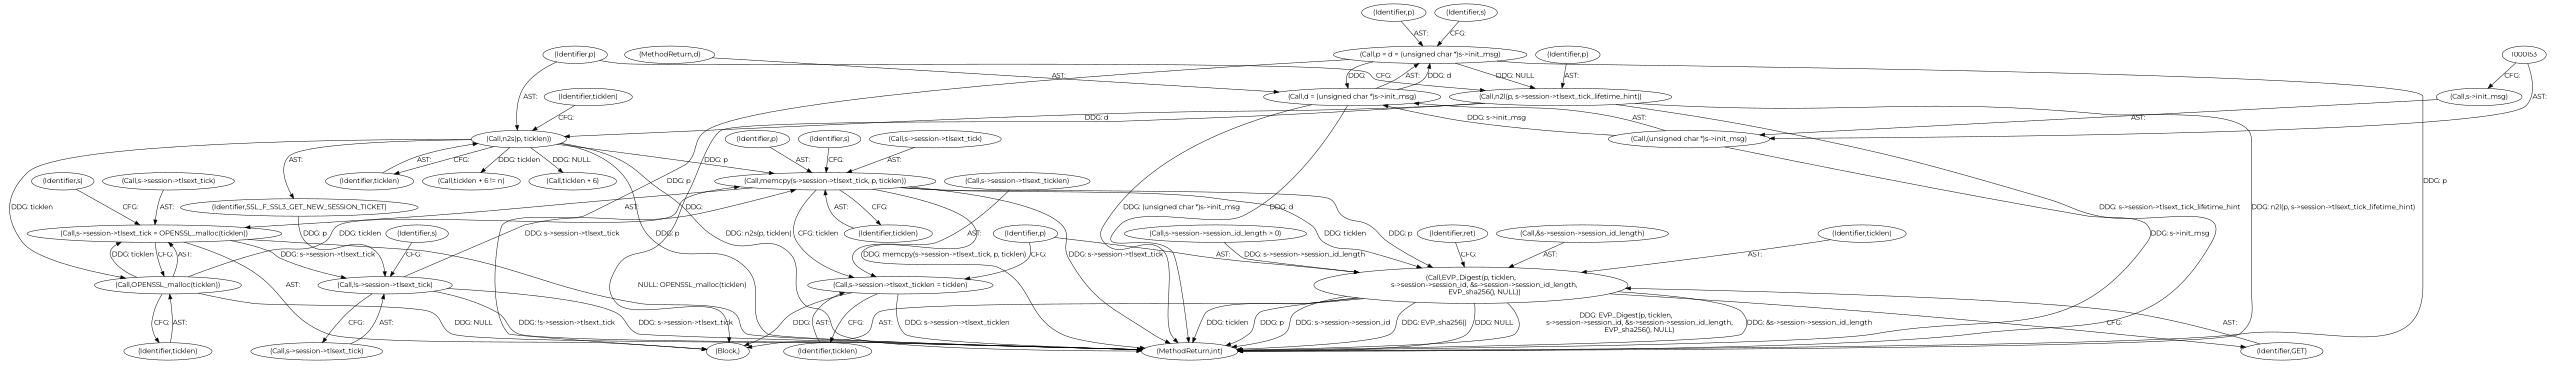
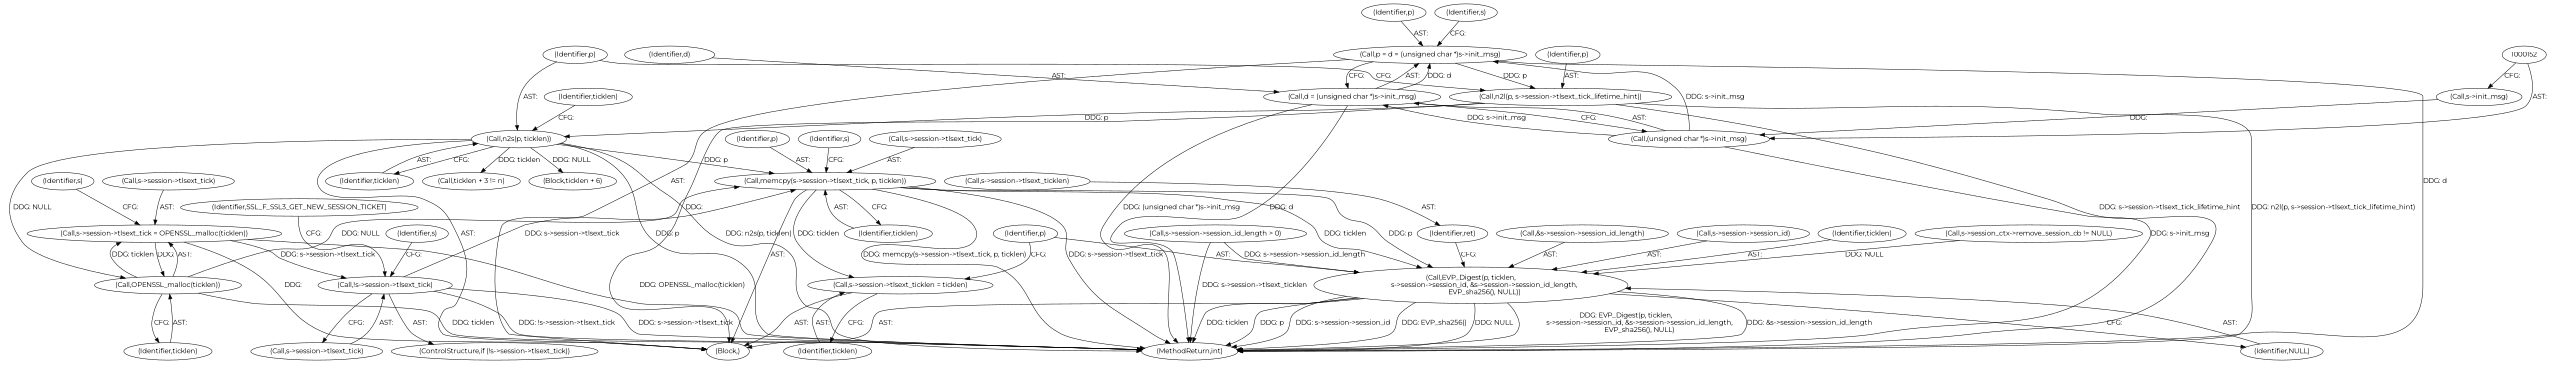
  digraph {
    fontname=Montserrat
    node [fontname=Montserrat]
    edge [fontname=Montserrat]
    n1 [label="(Call,memcpy(s->session->tlsext_tick, p, ticklen))"]
    n2 [label="(Call,s->session->tlsext_ticklen = ticklen)"]
    n3 [label="(Call,EVP_Digest(p, ticklen,\n               s->session->session_id, &s->session->session_id_length,\n               EVP_sha256(), NULL))"]
    n4 [label="(Block,)"]
    n5 [label="(MethodReturn,int)"]
    n6 [label="(Identifier,ticklen)"]
    n7 [label="(Identifier,ticklen)"]
-   n8 [label="(Identifier,GET)"]
+   n8 [label="(Identifier,NULL)"]
    n9 [label="(Call,!s->session->tlsext_tick)"]
    n10 [label="(Call,s->session->tlsext_tick)"]
+   n11 [label="(ControlStructure,if (!s->session->tlsext_tick))"]
    n12 [label="(Call,s->session->tlsext_tick = OPENSSL_malloc(ticklen))"]
    n13 [label="(Call,OPENSSL_malloc(ticklen))"]
    n14 [label="(Identifier,ticklen)"]
    n15 [label="(Call,n2s(p, ticklen))"]
    n16 [label="(Identifier,ticklen)"]
-   n17 [label="(Call,ticklen + 6 != n)"]
-   n18 [label="(Call,ticklen + 6)"]
+   n17 [label="(Call,ticklen + 3 != n)"]
+   n18 [label="(Block,ticklen + 6)"]
    n19 [label="(Call,n2l(p, s->session->tlsext_tick_lifetime_hint))"]
    n20 [label="(Call,p = d = (unsigned char *)s->init_msg)"]
    n21 [label="(Call,d = (unsigned char *)s->init_msg)"]
    n22 [label="(Call,(unsigned char *)s->init_msg)"]
    n23 [label="(Call,s->init_msg)"]
    n24 [label="(Call,s->session->tlsext_ticklen)"]
    n25 [label="(Call,&s->session->session_id_length)"]
-   n26 [label="(MethodReturn,d)"]
+   n26 [label="(Identifier,d)"]
    n27 [label="(Call,s->session->tlsext_tick)"]
    n28 [label="(Identifier,ticklen)"]
    n29 [label="(Identifier,p)"]
    n30 [label="(Identifier,p)"]
    n31 [label="(Identifier,p)"]
+   n32 [label="(Call,s->session->session_id)"]
    n33 [label="(Identifier,ticklen)"]
    n34 [label="(Identifier,p)"]
    n35 [label="(Identifier,s)"]
    n36 [label="(Identifier,ret)"]
    n37 [label="(Identifier,s)"]
    n38 [label="(Call,s->session->session_id_length > 0)"]
    n39 [label="(Identifier,s)"]
    n40 [label="(Identifier,s)"]
    n41 [label="(Identifier,p)"]
    n42 [label="(Call,s->session->tlsext_tick)"]
    n43 [label="(Identifier,SSL_F_SSL3_GET_NEW_SESSION_TICKET)"]
-   1000153
-   n1 -> n2 [label="CFG: ticklen"]
+   n44 [label="(Call,s->session_ctx->remove_session_cb != NULL)"]
+   1000153 [label=1000152]
+   n1 -> n2 [label="DDG: ticklen"]
    n1 -> n3 [label="DDG: p"]
    n1 -> n3 [label="DDG: ticklen"]
-   n1 -> n12 [label="AST: "]
+   n1 -> n4 [label="AST: "]
    n1 -> n5 [label="DDG: memcpy(s->session->tlsext_tick, p, ticklen)"]
    n1 -> n5 [label="DDG: s->session->tlsext_tick"]
    n1 -> n6 [label="CFG: "]
-   n2 -> n4 [label="DDG: "]
-   n2 -> n5 [label="DDG: s->session->tlsext_ticklen"]
+   n2 -> n4 [label="AST: "]
+   n38 -> n5 [label="DDG: s->session->tlsext_ticklen"]
    n2 -> n7 [label="CFG: "]
    n3 -> n4 [label="AST: "]
    n3 -> n5 [label="DDG: &s->session->session_id_length"]
    n3 -> n5 [label="DDG: ticklen"]
    n3 -> n5 [label="DDG: p"]
    n3 -> n5 [label="DDG: s->session->session_id"]
    n3 -> n5 [label="DDG: EVP_sha256()"]
    n3 -> n5 [label="DDG: NULL"]
    n3 -> n5 [label="DDG: EVP_Digest(p, ticklen,\n               s->session->session_id, &s->session->session_id_length,\n               EVP_sha256(), NULL)"]
    n3 -> n8 [label="CFG: "]
    n6 -> n1 [label="AST: "]
    n7 -> n2 [label="AST: "]
    n8 -> n3 [label="AST: "]
    n9 -> n1 [label="DDG: s->session->tlsext_tick"]
    n9 -> n5 [label="DDG: !s->session->tlsext_tick"]
    n9 -> n5 [label="DDG: s->session->tlsext_tick"]
    n9 -> n10 [label="CFG: "]
+   n9 -> n11 [label="AST: "]
    n10 -> n9 [label="AST: "]
-   n12 -> n4 [label="AST: "]
-   n12 -> n5 [label="NULL: OPENSSL_malloc(ticklen)"]
+   n12 -> n4 [label="DDG: "]
+   n12 -> n5 [label="DDG: OPENSSL_malloc(ticklen)"]
    n12 -> n9 [label="DDG: s->session->tlsext_tick"]
-   n12 -> n13 [label="CFG: "]
-   n13 -> n1 [label="DDG: ticklen"]
-   n13 -> n5 [label="DDG: NULL"]
+   n12 -> n13 [label="DDG: "]
+   n13 -> n1 [label="DDG: NULL"]
+   n13 -> n5 [label="DDG: ticklen"]
    n13 -> n12 [label="AST: "]
    n13 -> n12 [label="DDG: ticklen"]
    n13 -> n14 [label="CFG: "]
    n14 -> n13 [label="AST: "]
    n15 -> n1 [label="DDG: p"]
-   n15 -> n43 [label="AST: "]
+   n15 -> n4 [label="AST: "]
    n15 -> n5 [label="DDG: p"]
    n15 -> n5 [label="DDG: n2s(p, ticklen)"]
-   n15 -> n13 [label="DDG: ticklen"]
+   n15 -> n13 [label="DDG: NULL"]
    n15 -> n16 [label="CFG: "]
    n15 -> n17 [label="DDG: ticklen"]
    n15 -> n18 [label="DDG: NULL"]
    n16 -> n15 [label="AST: "]
    n19 -> n4 [label="DDG: "]
    n19 -> n5 [label="DDG: n2l(p, s->session->tlsext_tick_lifetime_hint)"]
    n19 -> n5 [label="DDG: s->session->tlsext_tick_lifetime_hint"]
-   n19 -> n15 [label="DDG: d"]
-   n20 -> n4 [label="DDG: p"]
-   n20 -> n5 [label="DDG: p"]
-   n20 -> n19 [label="DDG: NULL"]
-   n20 -> n21 [label="DDG: "]
+   n19 -> n15 [label="DDG: p"]
+   n20 -> n4 [label="AST: "]
+   n20 -> n5 [label="DDG: d"]
+   n20 -> n19 [label="DDG: p"]
+   n20 -> n21 [label="CFG: "]
    n21 -> n5 [label="DDG: (unsigned char *)s->init_msg"]
    n21 -> n5 [label="DDG: d"]
    n21 -> n20 [label="AST: "]
    n21 -> n20 [label="DDG: d"]
+   n21 -> n22 [label="CFG: "]
    n22 -> n5 [label="DDG: s->init_msg"]
+   n22 -> n20 [label="DDG: s->init_msg"]
    n22 -> n21 [label="AST: "]
    n22 -> n21 [label="DDG: s->init_msg"]
-   n23 -> n22 [label="AST: "]
-   n24 -> n2 [label="AST: "]
+   n23 -> n22 [label="DDG: "]
+   n24 -> n36 [label="AST: "]
    n25 -> n3 [label="AST: "]
    n26 -> n21 [label="AST: "]
    n27 -> n1 [label="AST: "]
    n28 -> n15 [label="CFG: "]
    n29 -> n19 [label="AST: "]
    n30 -> n1 [label="AST: "]
    n31 -> n15 [label="AST: "]
    n31 -> n19 [label="CFG: "]
+   n32 -> n3 [label="AST: "]
    n33 -> n3 [label="AST: "]
    n34 -> n20 [label="AST: "]
    n35 -> n9 [label="CFG: "]
    n36 -> n3 [label="CFG: "]
    n37 -> n1 [label="CFG: "]
    n38 -> n3 [label="DDG: s->session->session_id_length"]
    n39 -> n12 [label="CFG: "]
    n40 -> n20 [label="CFG: "]
    n41 -> n2 [label="CFG: "]
    n41 -> n3 [label="AST: "]
    n42 -> n12 [label="AST: "]
-   n43 -> n9 [label="DDG: p"]
+   n43 -> n9 [label="CFG: "]
+   n44 -> n3 [label="DDG: NULL"]
    1000153 -> n22 [label="AST: "]
    1000153 -> n23 [label="CFG: "]
  }
